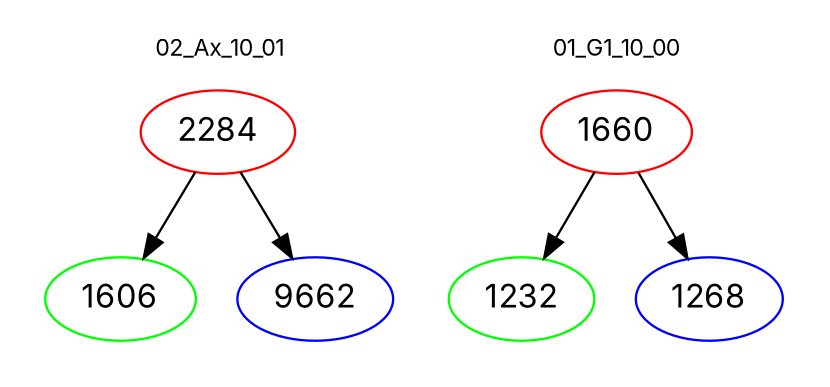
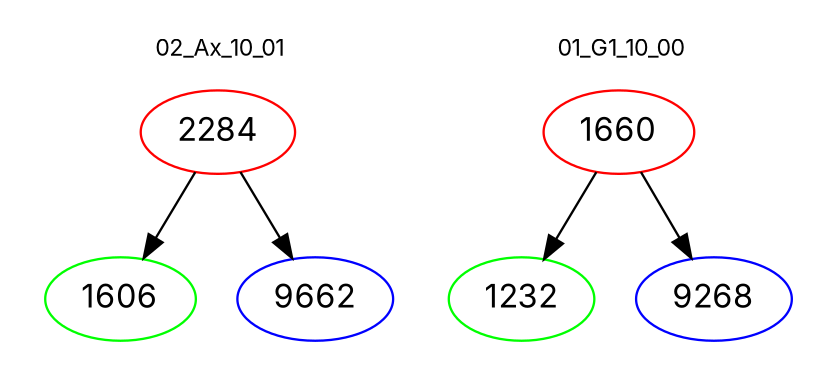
  digraph {
    fontname=Inter
    node [color=red fontname=Inter]
    edge [color=black fontname=Inter]
    n1 [label=2284]
    n2 [color=green label=1606]
    n3 [color=blue label=9662]
    n4 [label=1660]
    n5 [color=green label=1232]
-   n6 [color=blue label=1268]
+   n6 [color=blue label=9268]
    subgraph cluster_1 {
      color=white
      fontsize=10
      label="02_Ax_10_01"
      n1
      n2
      n3
    }
    subgraph cluster_2 {
      color=white
      fontsize=10
      label="01_G1_10_00"
      n4
      n5
      n6
    }
    n1 -> n2
    n1 -> n3
    n4 -> n5
    n4 -> n6
  }
